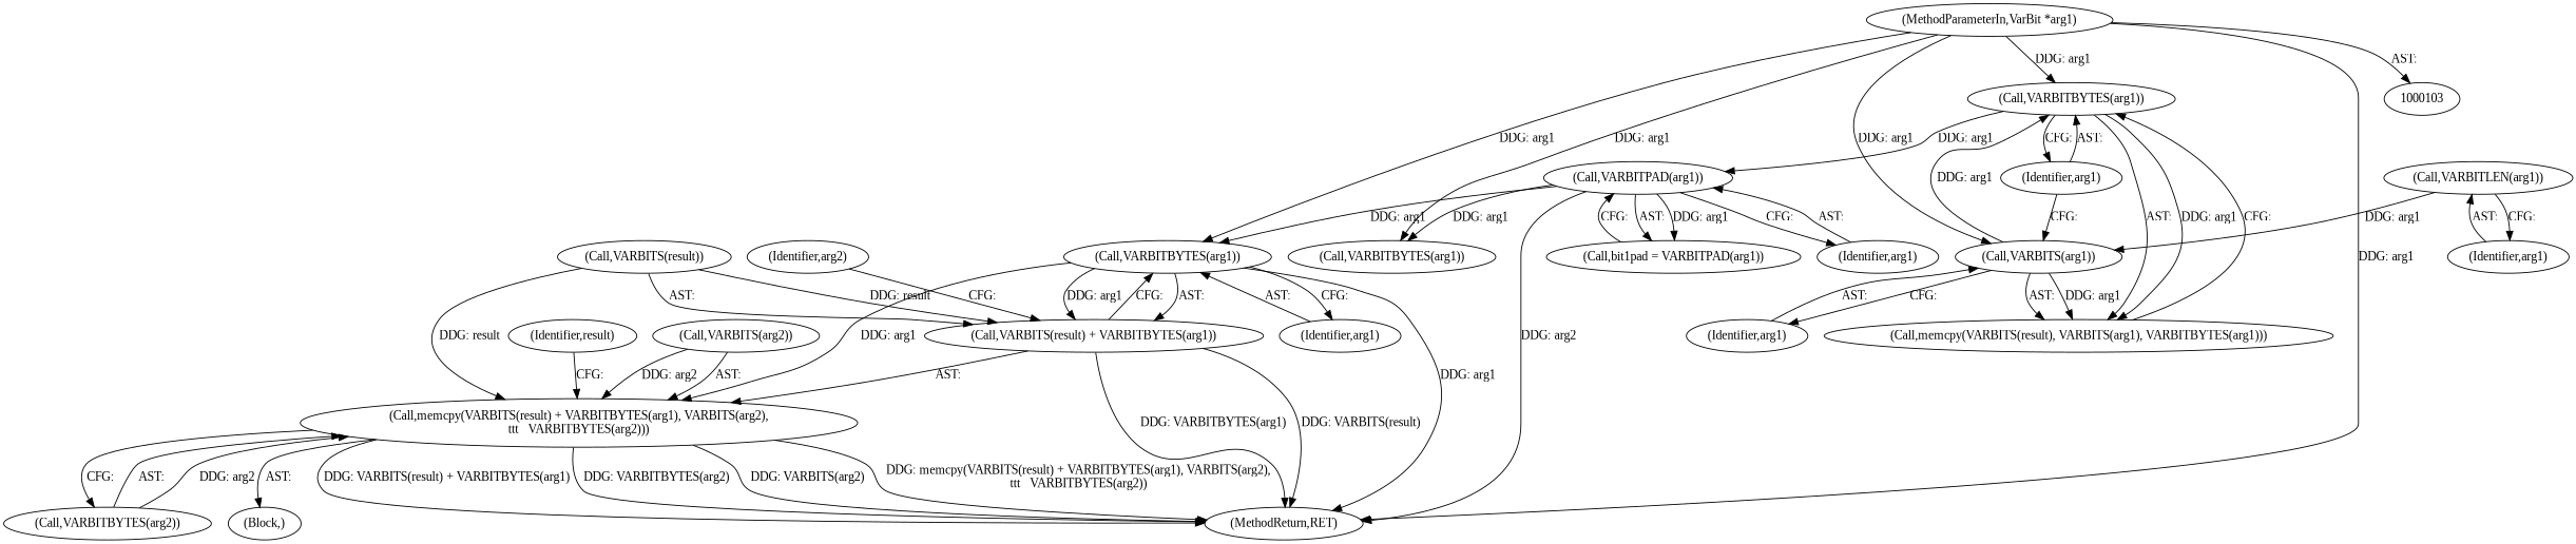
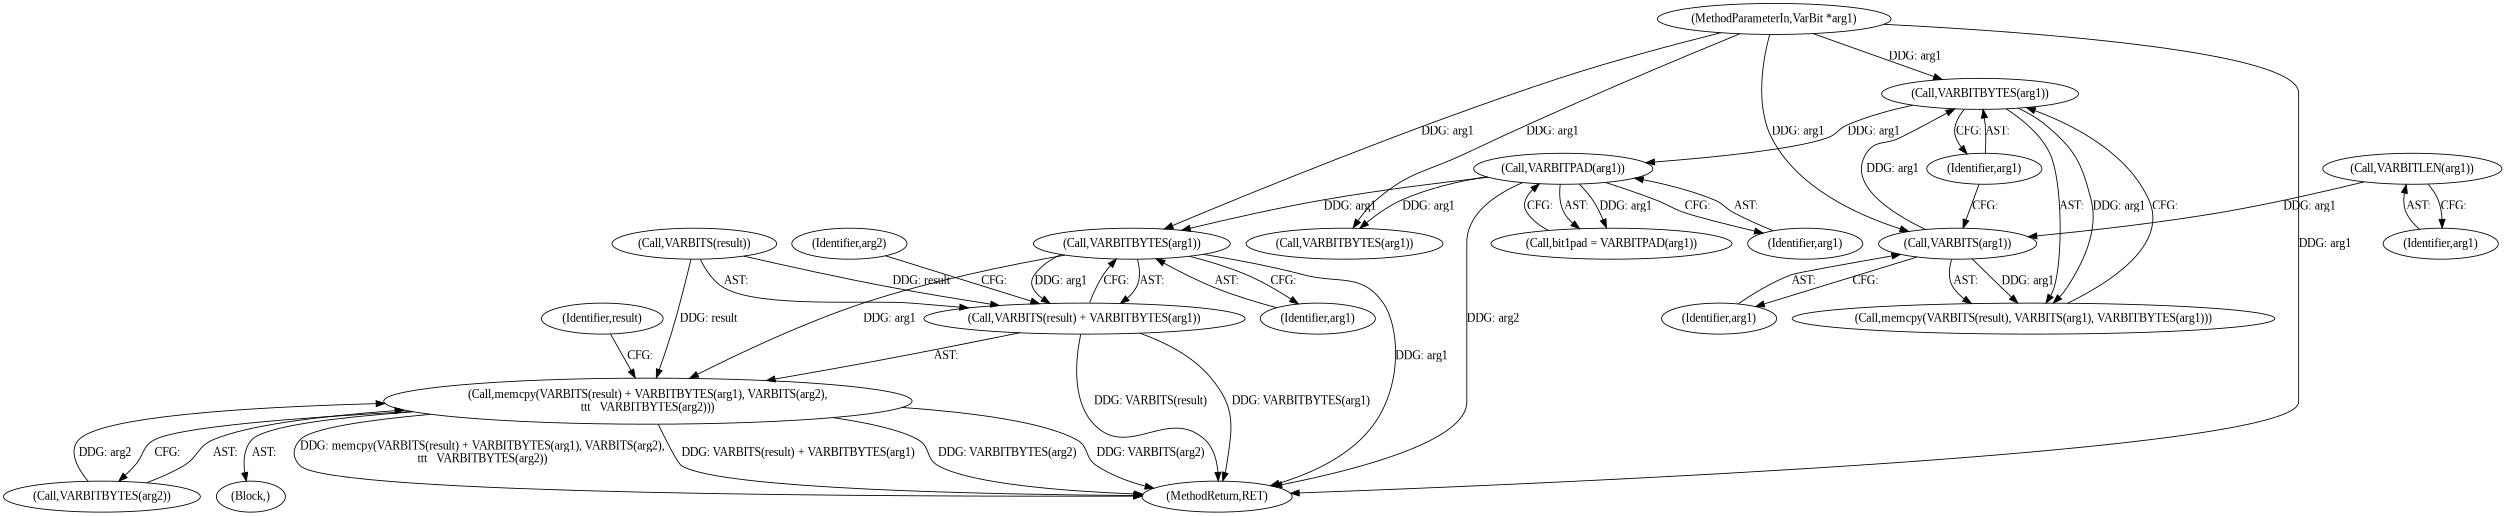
  digraph {
    fontname="Liberation Serif"
    node [fontname="Liberation Serif"]
    edge [fontname="Liberation Serif"]
    n1 [label="(Call,VARBITBYTES(arg1))"]
    n2 [label="(Call,memcpy(VARBITS(result) + VARBITBYTES(arg1), VARBITS(arg2),\n\t\t\t   VARBITBYTES(arg2)))"]
    n3 [label="(Call,VARBITS(result) + VARBITBYTES(arg1))"]
    n4 [label="(Identifier,arg1)"]
    n5 [label="(MethodReturn,RET)"]
    n6 [label="(Call,VARBITBYTES(arg2))"]
    n7 [label="(Block,)"]
    n8 [label="(Call,VARBITPAD(arg1))"]
    n9 [label="(Identifier,arg1)"]
    n10 [label="(Call,bit1pad = VARBITPAD(arg1))"]
    n11 [label="(Call,VARBITBYTES(arg1))"]
    n12 [label="(Call,VARBITBYTES(arg1))"]
    n13 [label="(Call,memcpy(VARBITS(result), VARBITS(arg1), VARBITBYTES(arg1)))"]
    n14 [label="(Identifier,arg1)"]
    n15 [label="(Call,VARBITS(arg1))"]
    n16 [label="(Identifier,arg1)"]
    n17 [label="(Call,VARBITLEN(arg1))"]
    n18 [label="(Identifier,arg1)"]
    n19 [label="(MethodParameterIn,VarBit *arg1)"]
-   1000103
    n21 [label="(Identifier,result)"]
-   n22 [label="(Call,VARBITS(arg2))"]
    n23 [label="(Call,VARBITS(result))"]
    n24 [label="(Identifier,arg2)"]
    n1 -> n2 [label="DDG: arg1"]
    n1 -> n3 [label="AST: "]
    n1 -> n3 [label="DDG: arg1"]
    n1 -> n4 [label="CFG: "]
    n1 -> n5 [label="DDG: arg1"]
    n2 -> n5 [label="DDG: VARBITBYTES(arg2)"]
    n2 -> n5 [label="DDG: VARBITS(arg2)"]
    n2 -> n5 [label="DDG: memcpy(VARBITS(result) + VARBITBYTES(arg1), VARBITS(arg2),\n\t\t\t   VARBITBYTES(arg2))"]
    n2 -> n5 [label="DDG: VARBITS(result) + VARBITBYTES(arg1)"]
    n2 -> n6 [label="CFG: "]
    n2 -> n7 [label="AST: "]
    n3 -> n1 [label="CFG: "]
    n3 -> n2 [label="AST: "]
    n3 -> n5 [label="DDG: VARBITBYTES(arg1)"]
    n3 -> n5 [label="DDG: VARBITS(result)"]
    n4 -> n1 [label="AST: "]
    n6 -> n2 [label="AST: "]
    n6 -> n2 [label="DDG: arg2"]
    n8 -> n1 [label="DDG: arg1"]
    n8 -> n5 [label="DDG: arg2"]
    n8 -> n9 [label="CFG: "]
    n8 -> n10 [label="AST: "]
    n8 -> n10 [label="DDG: arg1"]
    n8 -> n11 [label="DDG: arg1"]
    n9 -> n8 [label="AST: "]
    n10 -> n8 [label="CFG: "]
    n12 -> n8 [label="DDG: arg1"]
    n12 -> n13 [label="AST: "]
    n12 -> n13 [label="DDG: arg1"]
    n12 -> n14 [label="CFG: "]
    n13 -> n12 [label="CFG: "]
    n14 -> n12 [label="AST: "]
    n14 -> n15 [label="CFG: "]
    n15 -> n12 [label="DDG: arg1"]
    n15 -> n13 [label="AST: "]
    n15 -> n13 [label="DDG: arg1"]
    n15 -> n16 [label="CFG: "]
    n16 -> n15 [label="AST: "]
    n17 -> n15 [label="DDG: arg1"]
    n17 -> n18 [label="CFG: "]
    n18 -> n17 [label="AST: "]
    n19 -> n1 [label="DDG: arg1"]
    n19 -> n5 [label="DDG: arg1"]
    n19 -> n11 [label="DDG: arg1"]
    n19 -> n12 [label="DDG: arg1"]
    n19 -> n15 [label="DDG: arg1"]
-   n19 -> 1000103 [label="AST: "]
    n21 -> n2 [label="CFG: "]
-   n22 -> n2 [label="AST: "]
-   n22 -> n2 [label="DDG: arg2"]
    n23 -> n2 [label="DDG: result"]
    n23 -> n3 [label="AST: "]
    n23 -> n3 [label="DDG: result"]
    n24 -> n3 [label="CFG: "]
  }
